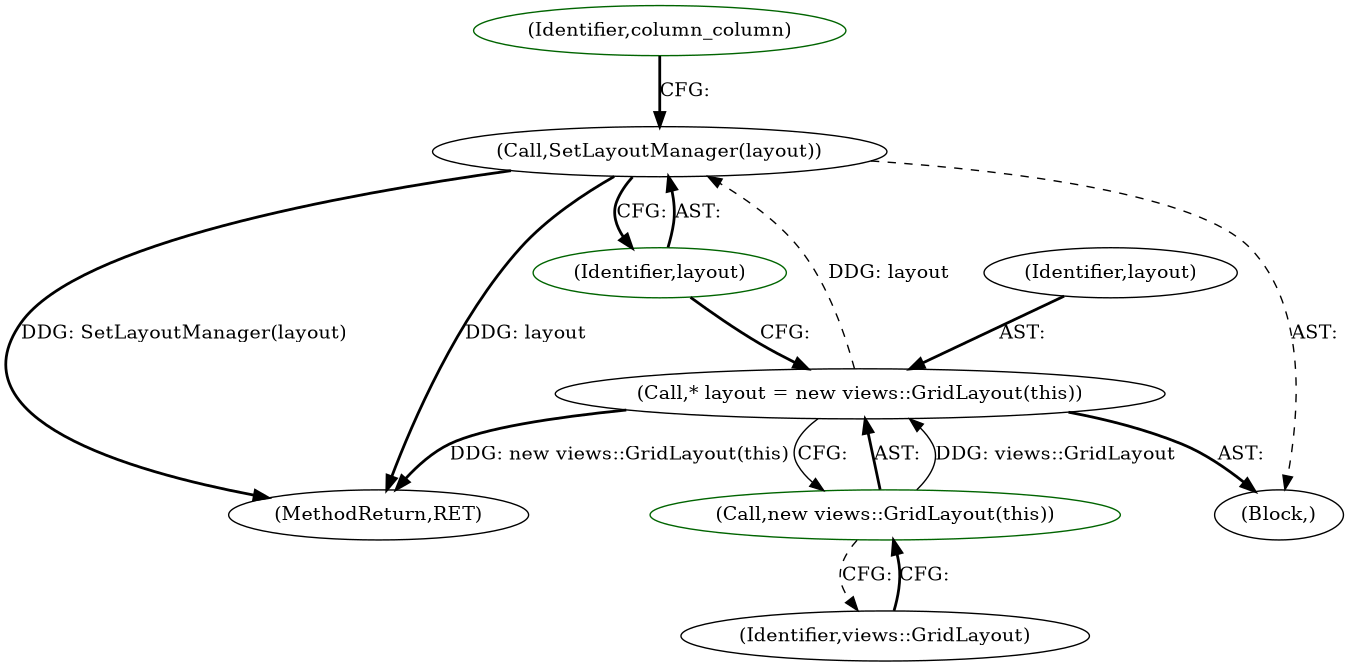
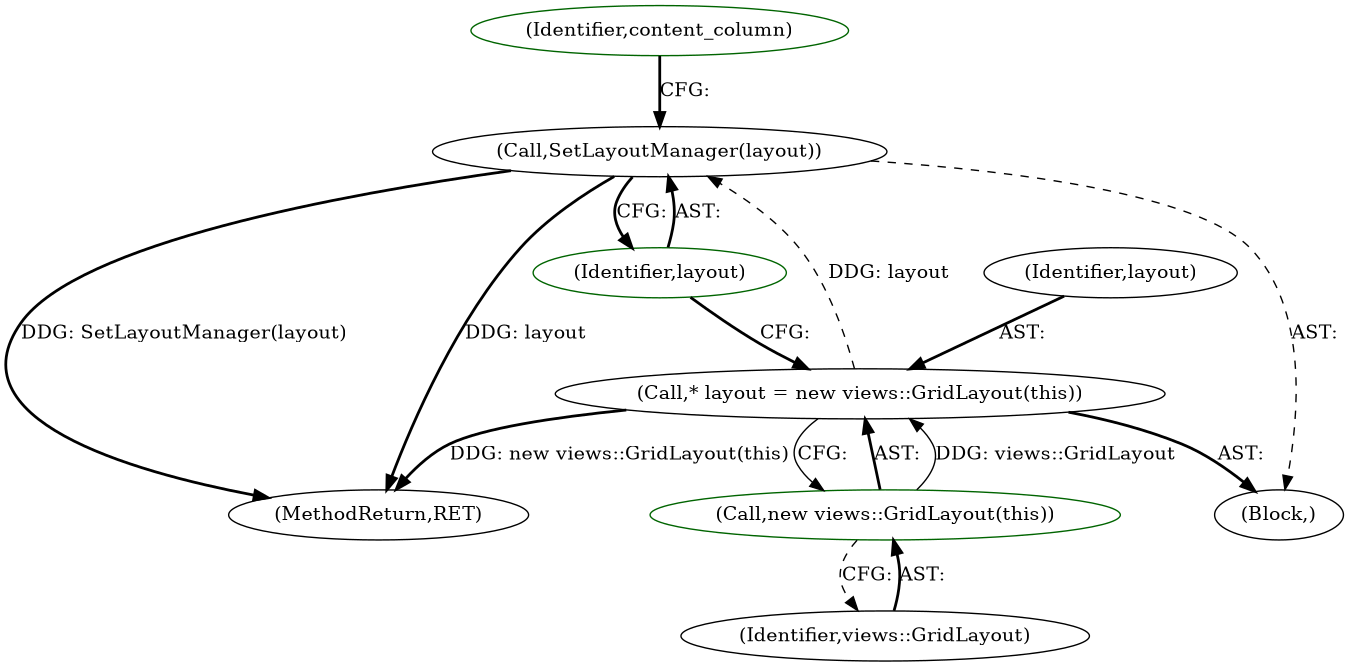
  digraph {
    node [color=black]
    edge [style=bold]
    n1 [label="(Call,SetLayoutManager(layout))"]
    n2 [color=darkgreen label="(Identifier,layout)"]
    n3 [label="(MethodReturn,RET)"]
    n4 [label="(Block,)"]
    n5 [label="(Call,* layout = new views::GridLayout(this))"]
    n6 [color=darkgreen label="(Call,new views::GridLayout(this))"]
    n7 [label="(Identifier,views::GridLayout)"]
    n8 [label="(Identifier,layout)"]
-   n9 [color=darkgreen label="(Identifier,column_column)"]
+   n9 [color=darkgreen label="(Identifier,content_column)"]
    n1 -> n2 [label="CFG: "]
    n1 -> n3 [label="DDG: SetLayoutManager(layout)"]
    n1 -> n3 [label="DDG: layout"]
    n1 -> n4 [label="AST: " style=dashed]
    n2 -> n1 [label="AST: "]
    n2 -> n5 [label="CFG: "]
    n5 -> n1 [label="DDG: layout" style=dashed]
    n5 -> n3 [label="DDG: new views::GridLayout(this)"]
    n5 -> n4 [label="AST: "]
    n5 -> n6 [label="CFG: " style=solid]
    n6 -> n5 [label="AST: "]
    n6 -> n5 [label="DDG: views::GridLayout" style=solid]
    n6 -> n7 [label="CFG: " style=dashed]
-   n7 -> n6 [label="CFG: "]
+   n7 -> n6 [label="AST: "]
    n8 -> n5 [label="AST: "]
    n9 -> n1 [label="CFG: "]
  }
